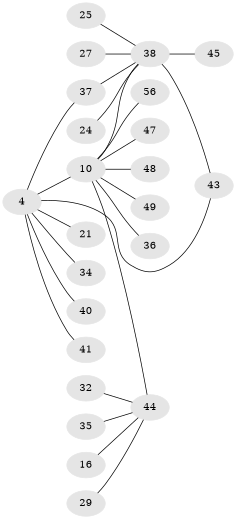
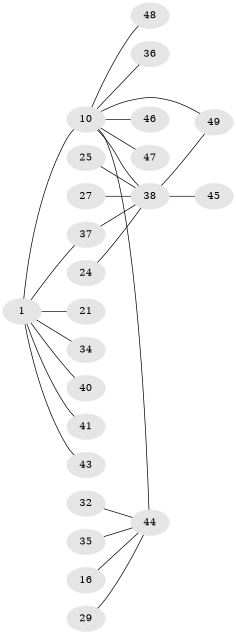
  graph {
    rankdir=LR
    node [color=gray90 style=filled]
    10 [super="+9+6+7"]
    36
    38 [super="+4"]
    44 [super="+12"]
-   46 [super="+19" label=56]
+   46 [super="+19"]
    47
    48 [super="+14+20+22+23+26+31"]
    49
-   1 [label=4]
+   1
    21
    34 [super="+30"]
    37 [super="+2"]
    40
    41
    43 [super="+33"]
    45 [super="+42"]
    16
    24
    25
    27
    29
    32 [super="+28"]
    35
    10 -- 36
    10 -- 38 [weight=4]
    10 -- 44 [weight=2]
    10 -- 46
    10 -- 47
    10 -- 48
    10 -- 49
-   38 -- 43
+   38 -- 49
    38 -- 45
    1 -- 10 [weight=3]
    1 -- 21
    1 -- 34
    1 -- 37
    1 -- 40
    1 -- 41
    1 -- 43
    37 -- 38
    16 -- 44
    24 -- 38
    25 -- 38
    27 -- 38
    29 -- 44
    32 -- 44
    35 -- 44
  }
